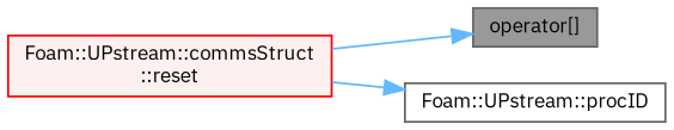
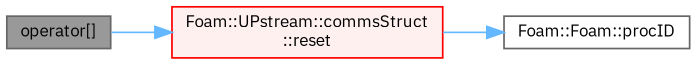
  digraph {
    fontname="IBM Plex Sans"
    rankdir=LR
    node [fontname="IBM Plex Sans" fontsize=10 shape=box style=filled]
    edge [color=steelblue1 fontname="IBM Plex Sans" fontsize=10 labelfontname=Helvetica labelfontsize=10 style=solid]
    n1 [color=gray40 fillcolor=grey60 fontcolor=black height=0.2 label="operator[]" width=0.4]
    n2 [color=red fillcolor="#FFF0F0" height=0.2 label="Foam::UPstream::commsStruct\l::reset" width=0.4]
-   n3 [color=grey40 fillcolor=white height=0.2 label="Foam::UPstream::procID" width=0.4]
-   n2 -> n1
+   n3 [color=grey40 fillcolor=white height=0.2 label="Foam::Foam::procID" width=0.4]
+   n1 -> n2
    n2 -> n3
  }
